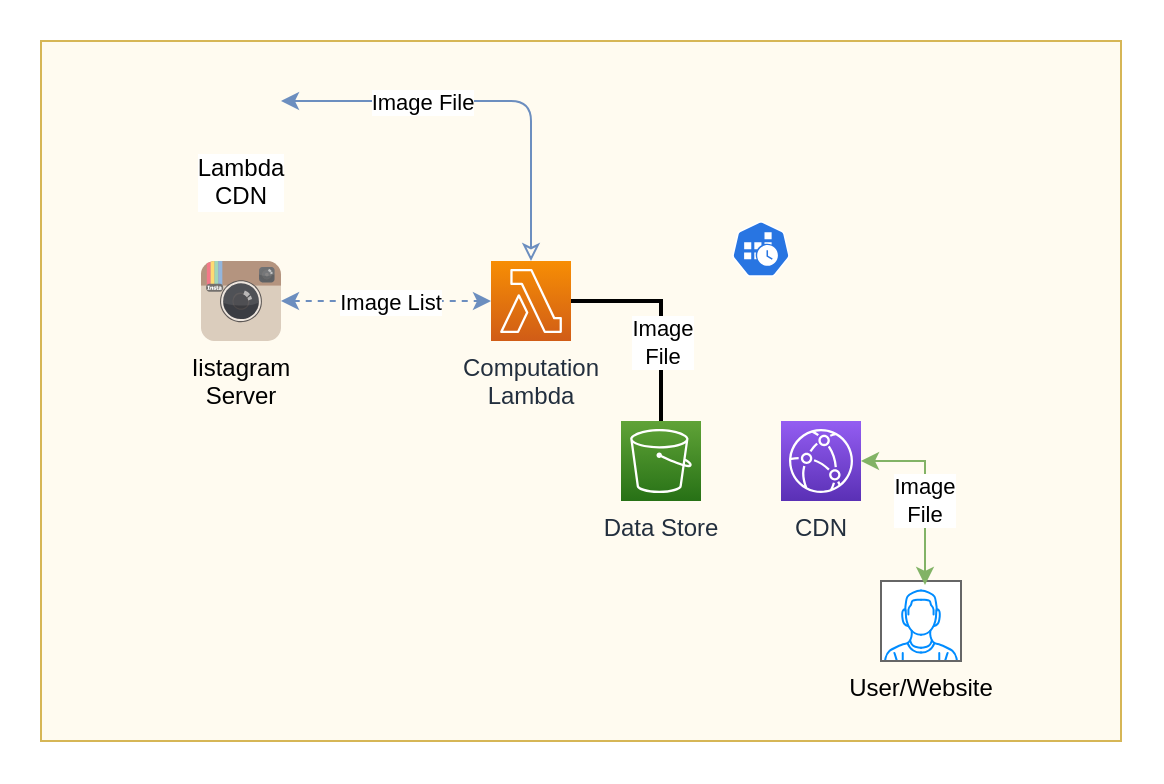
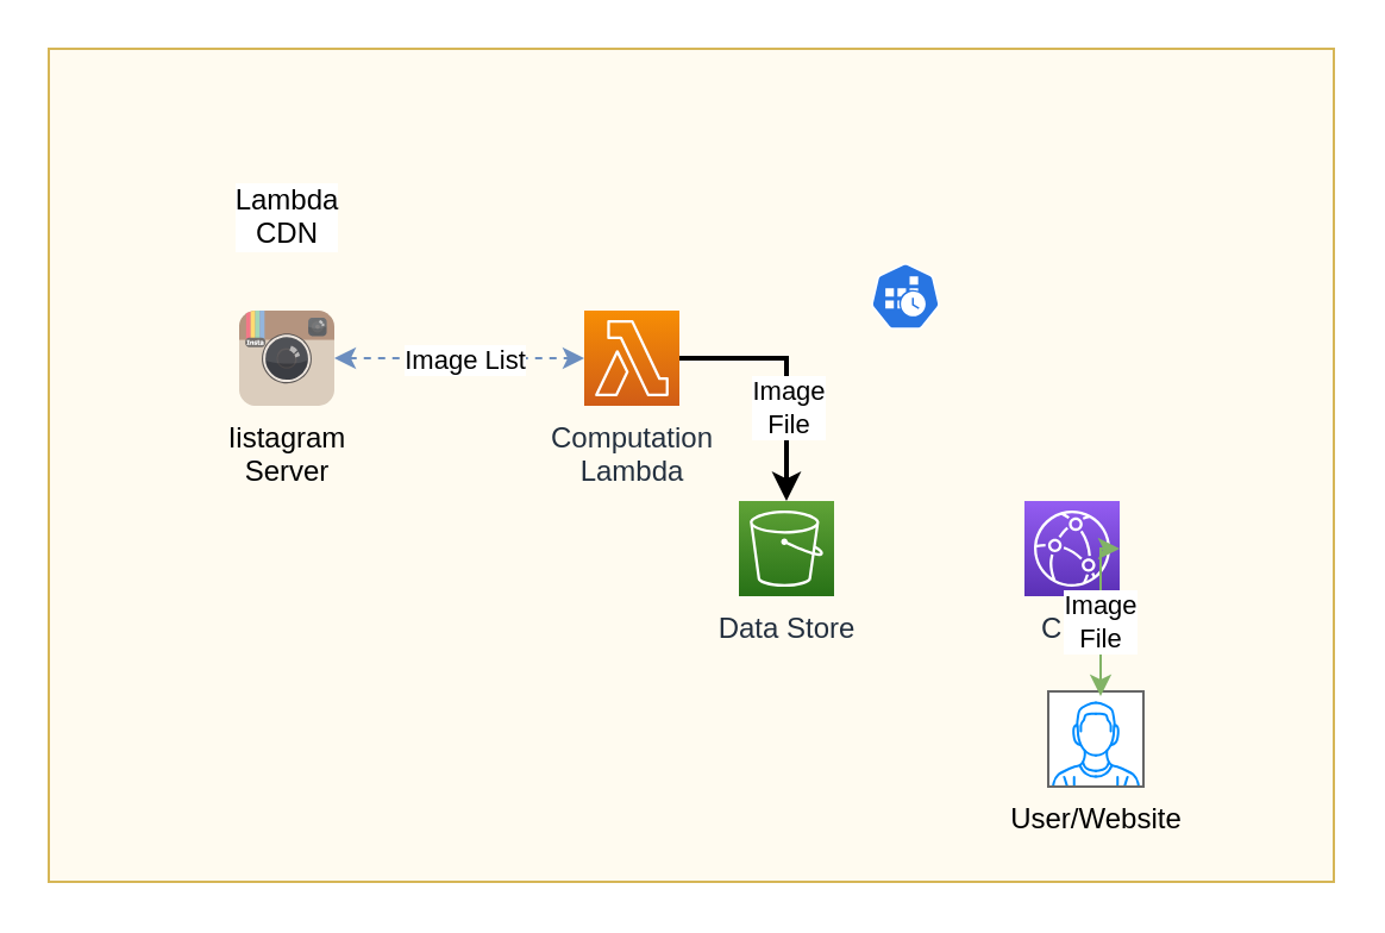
  <mxCell id="0" />
  <mxCell id="1" parent="0" />
  <mxCell id="2" value="" style="rounded=0;whiteSpace=wrap;html=1;fillColor=#FFFBF0;strokeColor=#d6b656;" vertex="1" parent="1"><mxGeometry x="20" y="20" width="540" height="350" as="geometry" /></mxCell>
  <mxCell id="3" value="Data Store" style="sketch=0;points=[[0,0,0],[0.25,0,0],[0.5,0,0],[0.75,0,0],[1,0,0],[0,1,0],[0.25,1,0],[0.5,1,0],[0.75,1,0],[1,1,0],[0,0.25,0],[0,0.5,0],[0,0.75,0],[1,0.25,0],[1,0.5,0],[1,0.75,0]];outlineConnect=0;fontColor=#232F3E;gradientColor=#60A337;gradientDirection=north;fillColor=#277116;strokeColor=#ffffff;dashed=0;verticalLabelPosition=bottom;verticalAlign=top;align=center;html=1;fontSize=12;fontStyle=0;aspect=fixed;shape=mxgraph.aws4.resourceIcon;resIcon=mxgraph.aws4.s3;" vertex="1" parent="1"><mxGeometry x="310" y="210" width="40" height="40" as="geometry" /></mxCell>
- <mxCell id="4" value="" style="edgeStyle=orthogonalEdgeStyle;rounded=0;orthogonalLoop=1;jettySize=auto;html=1;strokeWidth=2;endArrow=none;" edge="1" parent="1" source="6" target="3"><mxGeometry relative="1" as="geometry" /></mxCell>
+ <mxCell id="4" value="" style="edgeStyle=orthogonalEdgeStyle;rounded=0;orthogonalLoop=1;jettySize=auto;html=1;strokeWidth=2;" edge="1" parent="1" source="6" target="3"><mxGeometry relative="1" as="geometry" /></mxCell>
  <mxCell id="5" value="Image &lt;br&gt;File" style="edgeLabel;html=1;align=center;verticalAlign=middle;resizable=0;points=[];" vertex="1" connectable="0" parent="4"><mxGeometry x="0.17" y="-2" relative="1" as="geometry"><mxPoint x="2" y="4" as="offset" /></mxGeometry></mxCell>
  <mxCell id="6" value="Computation&lt;br&gt;Lambda" style="sketch=0;points=[[0,0,0],[0.25,0,0],[0.5,0,0],[0.75,0,0],[1,0,0],[0,1,0],[0.25,1,0],[0.5,1,0],[0.75,1,0],[1,1,0],[0,0.25,0],[0,0.5,0],[0,0.75,0],[1,0.25,0],[1,0.5,0],[1,0.75,0]];outlineConnect=0;fontColor=#232F3E;gradientColor=#F78E04;gradientDirection=north;fillColor=#D05C17;strokeColor=#ffffff;dashed=0;verticalLabelPosition=bottom;verticalAlign=top;align=center;html=1;fontSize=12;fontStyle=0;aspect=fixed;shape=mxgraph.aws4.resourceIcon;resIcon=mxgraph.aws4.lambda;" vertex="1" parent="1"><mxGeometry x="245" y="130" width="40" height="40" as="geometry" /></mxCell>
  <mxCell id="7" value="Iistagram&lt;br&gt;Server" style="dashed=0;outlineConnect=0;html=1;align=center;labelPosition=center;verticalLabelPosition=bottom;verticalAlign=top;shape=mxgraph.weblogos.instagram;fillColor=#6FC0E4;gradientColor=#1E305B" vertex="1" parent="1"><mxGeometry x="100" y="130" width="40" height="40" as="geometry" /></mxCell>
- <mxCell id="8" value="CDN" style="sketch=0;points=[[0,0,0],[0.25,0,0],[0.5,0,0],[0.75,0,0],[1,0,0],[0,1,0],[0.25,1,0],[0.5,1,0],[0.75,1,0],[1,1,0],[0,0.25,0],[0,0.5,0],[0,0.75,0],[1,0.25,0],[1,0.5,0],[1,0.75,0]];outlineConnect=0;fontColor=#232F3E;gradientColor=#945DF2;gradientDirection=north;fillColor=#5A30B5;strokeColor=#ffffff;dashed=0;verticalLabelPosition=bottom;verticalAlign=top;align=center;html=1;fontSize=12;fontStyle=0;aspect=fixed;shape=mxgraph.aws4.resourceIcon;resIcon=mxgraph.aws4.cloudfront;" vertex="1" parent="1"><mxGeometry x="390" y="210" width="40" height="40" as="geometry" /></mxCell>
+ <mxCell id="8" value="CDN" style="sketch=0;points=[[0,0,0],[0.25,0,0],[0.5,0,0],[0.75,0,0],[1,0,0],[0,1,0],[0.25,1,0],[0.5,1,0],[0.75,1,0],[1,1,0],[0,0.25,0],[0,0.5,0],[0,0.75,0],[1,0.25,0],[1,0.5,0],[1,0.75,0]];outlineConnect=0;fontColor=#232F3E;gradientColor=#945DF2;gradientDirection=north;fillColor=#5A30B5;strokeColor=#ffffff;dashed=0;verticalLabelPosition=bottom;verticalAlign=top;align=center;html=1;fontSize=12;fontStyle=0;aspect=fixed;shape=mxgraph.aws4.resourceIcon;resIcon=mxgraph.aws4.cloudfront;" vertex="1" parent="1"><mxGeometry x="430" y="210" width="40" height="40" as="geometry" /></mxCell>
  <mxCell id="9" value="" style="sketch=0;html=1;dashed=0;whitespace=wrap;fillColor=#2875E2;strokeColor=#ffffff;points=[[0.005,0.63,0],[0.1,0.2,0],[0.9,0.2,0],[0.5,0,0],[0.995,0.63,0],[0.72,0.99,0],[0.5,1,0],[0.28,0.99,0]];shape=mxgraph.kubernetes.icon;prIcon=cronjob" vertex="1" parent="1"><mxGeometry x="360" y="110" width="40" height="28" as="geometry" /></mxCell>
  <mxCell id="10" value="User/Website" style="verticalLabelPosition=bottom;shadow=0;dashed=0;align=center;html=1;verticalAlign=top;strokeWidth=1;shape=mxgraph.mockup.containers.userMale;strokeColor=#666666;strokeColor2=#008cff;" vertex="1" parent="1"><mxGeometry x="440" y="290" width="40" height="40" as="geometry" /></mxCell>
  <mxCell id="11" value="" style="endArrow=classic;startArrow=classic;html=1;rounded=0;fillColor=#dae8fc;strokeColor=#6c8ebf;dashed=1;" edge="1" parent="1" source="7" target="6"><mxGeometry width="50" height="50" relative="1" as="geometry"><mxPoint x="220" y="310" as="sourcePoint" /><mxPoint x="270" y="260" as="targetPoint" /></mxGeometry></mxCell>
  <mxCell id="12" value="Image List" style="edgeLabel;html=1;align=center;verticalAlign=middle;resizable=0;points=[];" vertex="1" connectable="0" parent="11"><mxGeometry x="-0.382" relative="1" as="geometry"><mxPoint x="22" as="offset" /></mxGeometry></mxCell>
  <mxCell id="13" value="Lambda &lt;br&gt;CDN" style="shape=image;html=1;verticalAlign=top;verticalLabelPosition=bottom;labelBackgroundColor=#ffffff;imageAspect=0;aspect=fixed;image=https://cdn4.iconfinder.com/data/icons/social-media-2273/64/social_media_network_online_instagram_media-128.png" vertex="1" parent="1"><mxGeometry x="100" y="30" width="40" height="40" as="geometry" /></mxCell>
- <mxCell id="14" value="" style="endArrow=classic;html=1;rounded=1;exitX=0.5;exitY=0;exitDx=0;exitDy=0;exitPerimeter=0;fillColor=#dae8fc;strokeColor=#6c8ebf;startArrow=classic;startFill=0;" edge="1" parent="1" source="6" target="13"><mxGeometry width="50" height="50" relative="1" as="geometry"><mxPoint x="220" y="310" as="sourcePoint" /><mxPoint x="270" y="260" as="targetPoint" /><Array as="points"><mxPoint x="265" y="50" /></Array></mxGeometry></mxCell>
- <mxCell id="15" value="Image File" style="edgeLabel;html=1;align=center;verticalAlign=middle;resizable=0;points=[];" vertex="1" connectable="0" parent="14"><mxGeometry x="0.212" y="1" relative="1" as="geometry"><mxPoint x="-11" y="-1" as="offset" /></mxGeometry></mxCell>
  <mxCell id="16" value="Image &lt;br&gt;File" style="endArrow=classic;startArrow=classic;html=1;rounded=0;exitX=1;exitY=0.5;exitDx=0;exitDy=0;exitPerimeter=0;entryX=0.55;entryY=0.05;entryDx=0;entryDy=0;entryPerimeter=0;fillColor=#d5e8d4;strokeColor=#82b366;" edge="1" parent="1" source="8" target="10"><mxGeometry x="0.106" width="50" height="50" relative="1" as="geometry"><mxPoint x="220" y="310" as="sourcePoint" /><mxPoint x="270" y="260" as="targetPoint" /><Array as="points"><mxPoint x="462" y="230" /></Array><mxPoint as="offset" /></mxGeometry></mxCell>
